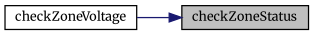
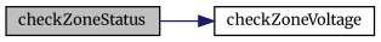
  digraph {
    rankdir=LR
    fontname=Merriweather
    node [color=black fontname=Merriweather fontsize=10 shape=record style=filled]
    n1 [fillcolor=grey75 fontcolor=black height=0.2 label=checkZoneStatus width=0.4]
    n2 [fillcolor=white height=0.2 label=checkZoneVoltage width=0.4]
-   n2 -> n1 [color=midnightblue fontname=Merriweather fontsize=10 labelfontname=Helvetica labelfontsize=10 style=solid]
+   n1 -> n2 [color=midnightblue fontname=Merriweather fontsize=10 labelfontname=Helvetica labelfontsize=10 style=solid]
  }
